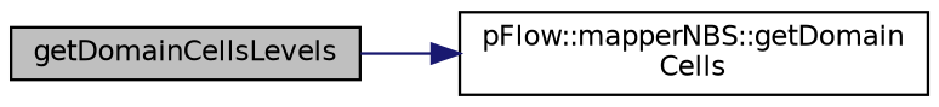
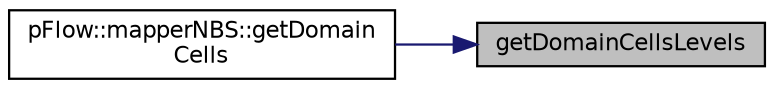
  digraph {
    rankdir=LR
    node [color=black fontname=Helvetica fontsize=10 shape=record style=filled]
    n1 [fillcolor=grey75 fontcolor=black height=0.2 label=getDomainCellsLevels width=0.4]
    n2 [fillcolor=white height=0.2 label="pFlow::mapperNBS::getDomain\lCells" width=0.4]
-   n1 -> n2 [color=midnightblue fontname=Helvetica fontsize=10 labelfontname=Helvetica labelfontsize=10 style=solid]
+   n2 -> n1 [color=midnightblue fontname=Helvetica fontsize=10 labelfontname=Helvetica labelfontsize=10 style=solid]
  }
